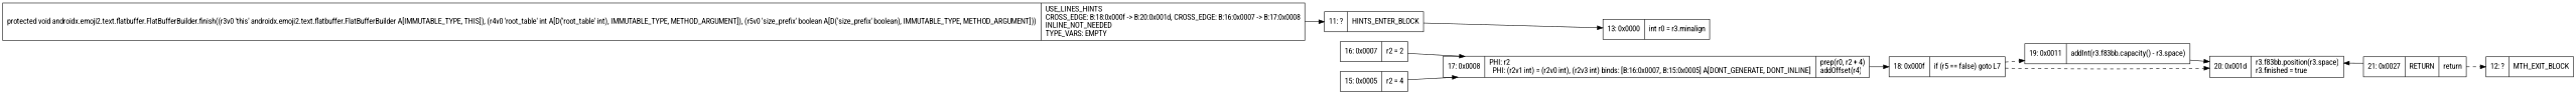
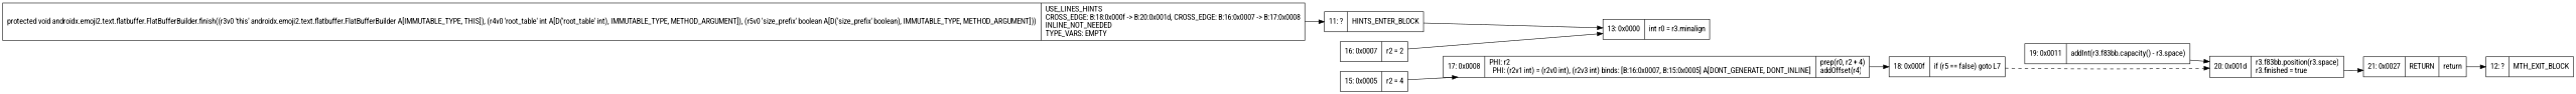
  digraph {
    fontname="Roboto Condensed"
    rankdir=LR
    node [fontname="Roboto Condensed" shape=record]
    edge [fontname="Roboto Condensed"]
    n1 [label="{11\:\ ?|HINTS_ENTER_BLOCK\l}"]
    n2 [label="{13\:\ 0x0000|int r0 = r3.minalign\l}"]
    n3 [label="{15\:\ 0x0005|r2 = 4\l}"]
    n4 [label="{17\:\ 0x0008|PHI: r2 \l  PHI: (r2v1 int) = (r2v0 int), (r2v3 int) binds: [B:16:0x0007, B:15:0x0005] A[DONT_GENERATE, DONT_INLINE]\l|prep(r0, r2 + 4)\laddOffset(r4)\l}"]
    n5 [label="{16\:\ 0x0007|r2 = 2\l}"]
    n6 [label="{18\:\ 0x000f|if (r5 == false) goto L7\l}"]
    n7 [label="{19\:\ 0x0011|addInt(r3.f83bb.capacity() \- r3.space)\l}"]
    n8 [label="{20\:\ 0x001d|r3.f83bb.position(r3.space)\lr3.finished = true\l}"]
    n9 [label="{21\:\ 0x0027|RETURN\l|return\l}"]
    n10 [label="{12\:\ ?|MTH_EXIT_BLOCK\l}"]
    n11 [label="{protected void androidx.emoji2.text.flatbuffer.FlatBufferBuilder.finish((r3v0 'this' androidx.emoji2.text.flatbuffer.FlatBufferBuilder A[IMMUTABLE_TYPE, THIS]), (r4v0 'root_table' int A[D('root_table' int), IMMUTABLE_TYPE, METHOD_ARGUMENT]), (r5v0 'size_prefix' boolean A[D('size_prefix' boolean), IMMUTABLE_TYPE, METHOD_ARGUMENT]))  | USE_LINES_HINTS\lCROSS_EDGE: B:18:0x000f \-\> B:20:0x001d, CROSS_EDGE: B:16:0x0007 \-\> B:17:0x0008\lINLINE_NOT_NEEDED\lTYPE_VARS: EMPTY\l}"]
    n1 -> n2
    n3 -> n4
    n4 -> n6
-   n5 -> n4
-   n6 -> n7 [style=dashed]
+   n5 -> n2
    n6 -> n8 [style=dashed]
    n7 -> n8
-   n9 -> n8
-   n9 -> n10 [style=dashed]
+   n8 -> n9
+   n9 -> n10
    n11 -> n1
  }
